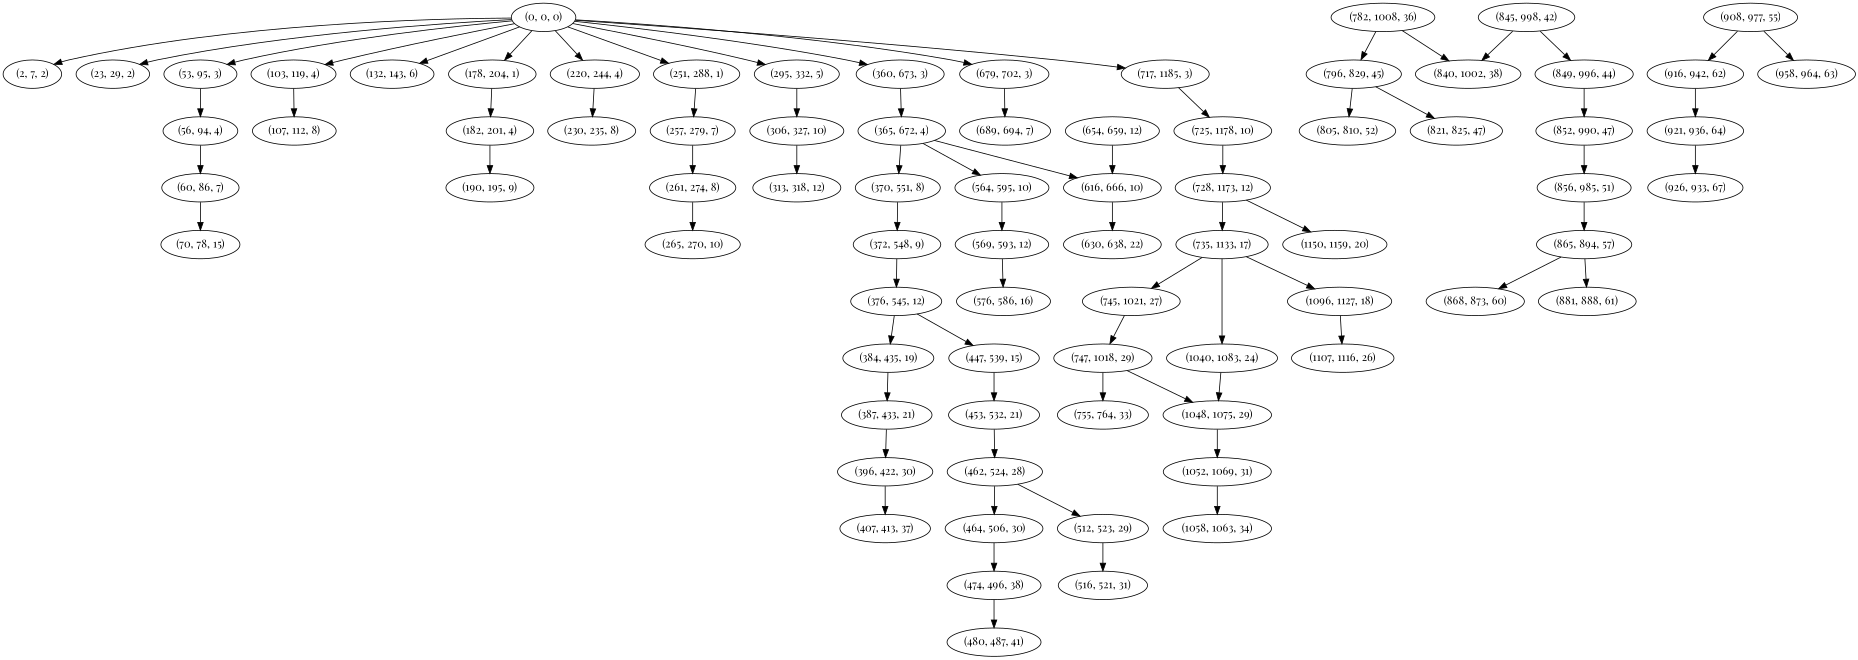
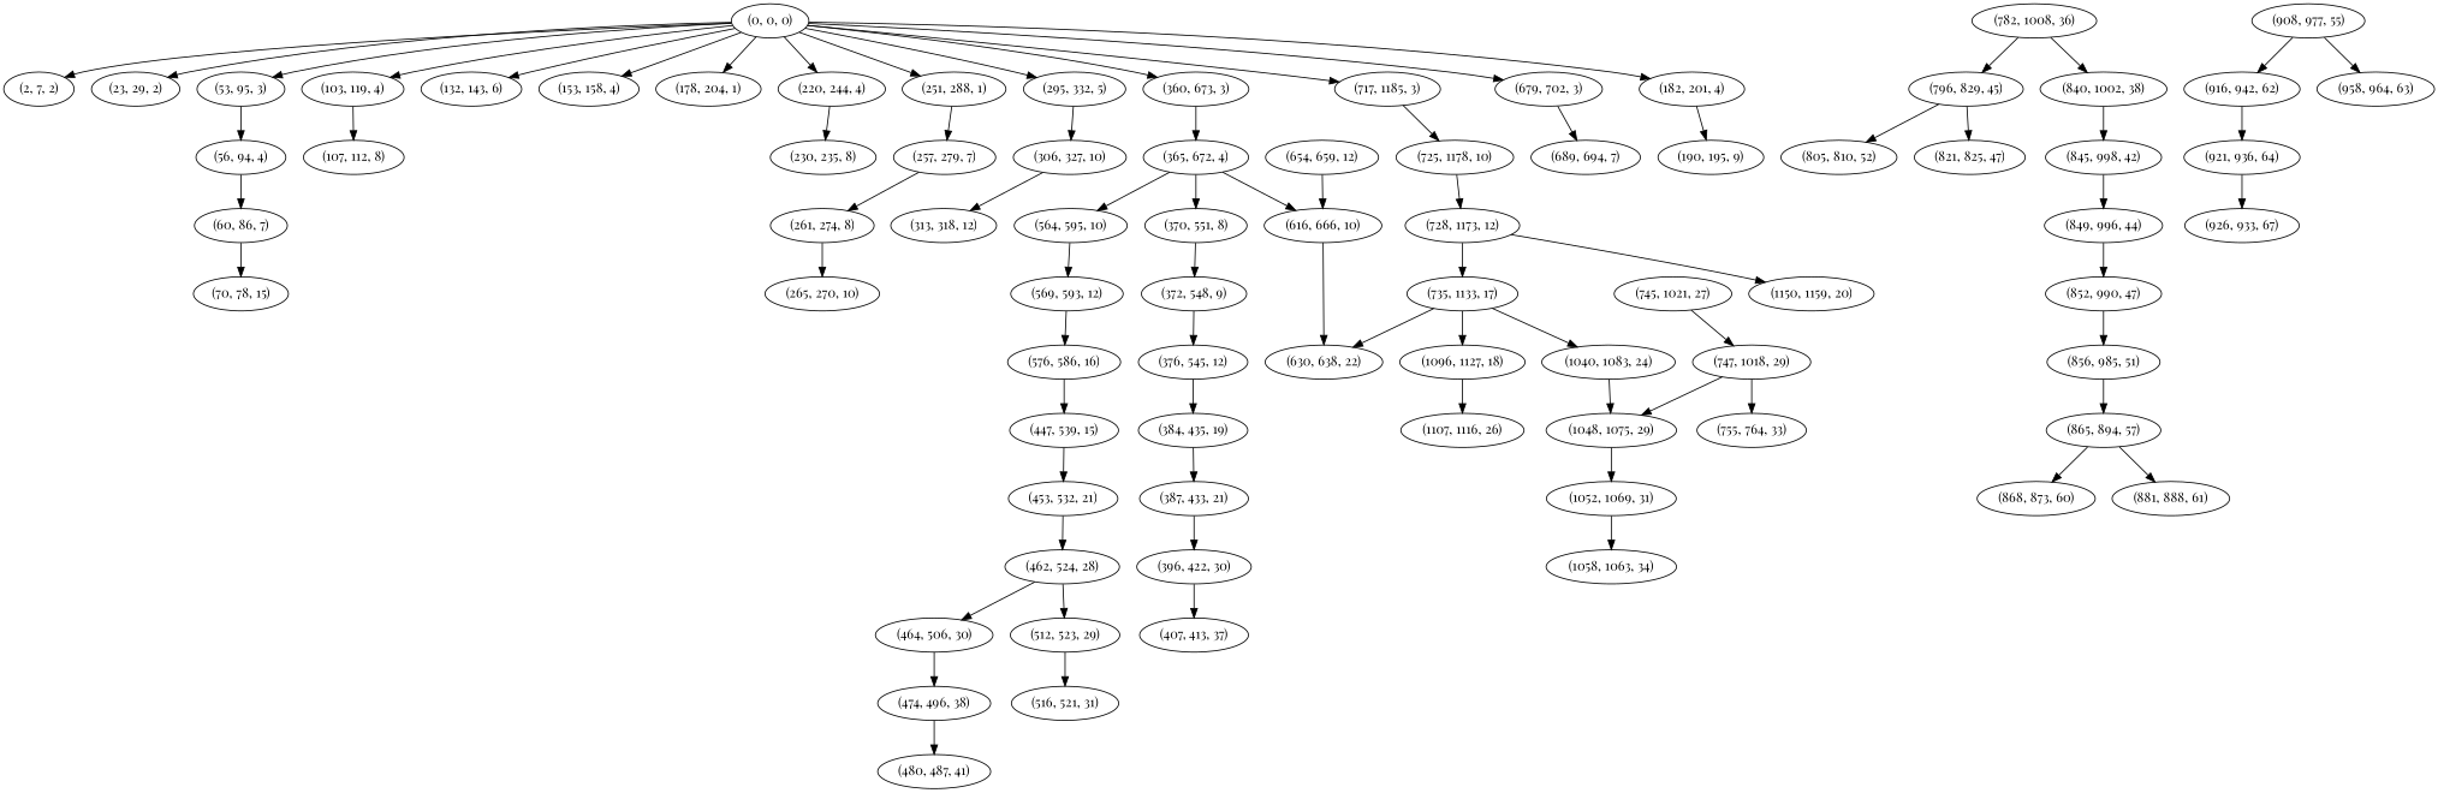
  digraph {
    fontname="Playfair Display"
    node [fontname="Playfair Display"]
    edge [fontname="Playfair Display"]
    "(0, 0, 0)"
    "(2, 7, 2)"
    "(23, 29, 2)"
    "(53, 95, 3)"
    "(103, 119, 4)"
    "(132, 143, 6)"
+   "(153, 158, 4)"
    "(178, 204, 1)"
    "(220, 244, 4)"
    "(251, 288, 1)"
    "(295, 332, 5)"
    "(360, 673, 3)"
    "(679, 702, 3)"
    "(717, 1185, 3)"
    "(56, 94, 4)"
    "(107, 112, 8)"
    "(182, 201, 4)"
    "(230, 235, 8)"
    "(257, 279, 7)"
    "(306, 327, 10)"
    "(365, 672, 4)"
    "(689, 694, 7)"
    "(725, 1178, 10)"
    "(60, 86, 7)"
    "(70, 78, 15)"
    "(190, 195, 9)"
    "(261, 274, 8)"
    "(265, 270, 10)"
    "(313, 318, 12)"
    "(370, 551, 8)"
    "(564, 595, 10)"
    "(616, 666, 10)"
    "(372, 548, 9)"
    "(569, 593, 12)"
    "(630, 638, 22)"
    "(376, 545, 12)"
    "(384, 435, 19)"
    "(447, 539, 15)"
    "(387, 433, 21)"
    "(453, 532, 21)"
    "(396, 422, 30)"
    "(407, 413, 37)"
    "(462, 524, 28)"
    "(464, 506, 30)"
    "(512, 523, 29)"
    "(474, 496, 38)"
    "(516, 521, 31)"
    "(480, 487, 41)"
    "(576, 586, 16)"
    "(654, 659, 12)"
    "(728, 1173, 12)"
    "(735, 1133, 17)"
    "(1150, 1159, 20)"
    "(745, 1021, 27)"
    "(1040, 1083, 24)"
    "(1096, 1127, 18)"
    "(747, 1018, 29)"
    "(1048, 1075, 29)"
    "(1107, 1116, 26)"
    "(755, 764, 33)"
    "(782, 1008, 36)"
    "(796, 829, 45)"
    "(840, 1002, 38)"
    "(805, 810, 52)"
    "(821, 825, 47)"
    "(845, 998, 42)"
    "(849, 996, 44)"
    "(852, 990, 47)"
    "(856, 985, 51)"
    "(865, 894, 57)"
    "(868, 873, 60)"
    "(881, 888, 61)"
    "(908, 977, 55)"
    "(916, 942, 62)"
    "(958, 964, 63)"
    "(921, 936, 64)"
    "(926, 933, 67)"
    "(1052, 1069, 31)"
    "(1058, 1063, 34)"
    "(0, 0, 0)" -> "(2, 7, 2)"
    "(0, 0, 0)" -> "(23, 29, 2)"
    "(0, 0, 0)" -> "(53, 95, 3)"
    "(0, 0, 0)" -> "(103, 119, 4)"
    "(0, 0, 0)" -> "(132, 143, 6)"
+   "(0, 0, 0)" -> "(153, 158, 4)"
    "(0, 0, 0)" -> "(178, 204, 1)"
    "(0, 0, 0)" -> "(220, 244, 4)"
    "(0, 0, 0)" -> "(251, 288, 1)"
    "(0, 0, 0)" -> "(295, 332, 5)"
    "(0, 0, 0)" -> "(360, 673, 3)"
    "(0, 0, 0)" -> "(679, 702, 3)"
    "(0, 0, 0)" -> "(717, 1185, 3)"
    "(53, 95, 3)" -> "(56, 94, 4)"
    "(103, 119, 4)" -> "(107, 112, 8)"
-   "(178, 204, 1)" -> "(182, 201, 4)"
+   "(0, 0, 0)" -> "(182, 201, 4)"
    "(220, 244, 4)" -> "(230, 235, 8)"
    "(251, 288, 1)" -> "(257, 279, 7)"
    "(295, 332, 5)" -> "(306, 327, 10)"
    "(360, 673, 3)" -> "(365, 672, 4)"
    "(679, 702, 3)" -> "(689, 694, 7)"
    "(717, 1185, 3)" -> "(725, 1178, 10)"
    "(56, 94, 4)" -> "(60, 86, 7)"
    "(182, 201, 4)" -> "(190, 195, 9)"
    "(257, 279, 7)" -> "(261, 274, 8)"
    "(306, 327, 10)" -> "(313, 318, 12)"
    "(365, 672, 4)" -> "(370, 551, 8)"
    "(365, 672, 4)" -> "(564, 595, 10)"
    "(365, 672, 4)" -> "(616, 666, 10)"
    "(725, 1178, 10)" -> "(728, 1173, 12)"
    "(60, 86, 7)" -> "(70, 78, 15)"
    "(261, 274, 8)" -> "(265, 270, 10)"
    "(370, 551, 8)" -> "(372, 548, 9)"
    "(564, 595, 10)" -> "(569, 593, 12)"
    "(616, 666, 10)" -> "(630, 638, 22)"
    "(372, 548, 9)" -> "(376, 545, 12)"
    "(569, 593, 12)" -> "(576, 586, 16)"
    "(376, 545, 12)" -> "(384, 435, 19)"
-   "(376, 545, 12)" -> "(447, 539, 15)"
+   "(576, 586, 16)" -> "(447, 539, 15)"
    "(384, 435, 19)" -> "(387, 433, 21)"
    "(447, 539, 15)" -> "(453, 532, 21)"
    "(387, 433, 21)" -> "(396, 422, 30)"
    "(453, 532, 21)" -> "(462, 524, 28)"
    "(396, 422, 30)" -> "(407, 413, 37)"
    "(462, 524, 28)" -> "(464, 506, 30)"
    "(462, 524, 28)" -> "(512, 523, 29)"
    "(464, 506, 30)" -> "(474, 496, 38)"
    "(512, 523, 29)" -> "(516, 521, 31)"
    "(474, 496, 38)" -> "(480, 487, 41)"
    "(654, 659, 12)" -> "(616, 666, 10)"
    "(728, 1173, 12)" -> "(735, 1133, 17)"
    "(728, 1173, 12)" -> "(1150, 1159, 20)"
-   "(735, 1133, 17)" -> "(745, 1021, 27)"
+   "(735, 1133, 17)" -> "(630, 638, 22)"
    "(735, 1133, 17)" -> "(1040, 1083, 24)"
    "(735, 1133, 17)" -> "(1096, 1127, 18)"
    "(745, 1021, 27)" -> "(747, 1018, 29)"
    "(1040, 1083, 24)" -> "(1048, 1075, 29)"
    "(1096, 1127, 18)" -> "(1107, 1116, 26)"
    "(747, 1018, 29)" -> "(1048, 1075, 29)"
    "(747, 1018, 29)" -> "(755, 764, 33)"
    "(1048, 1075, 29)" -> "(1052, 1069, 31)"
    "(782, 1008, 36)" -> "(796, 829, 45)"
    "(782, 1008, 36)" -> "(840, 1002, 38)"
    "(796, 829, 45)" -> "(805, 810, 52)"
    "(796, 829, 45)" -> "(821, 825, 47)"
-   "(845, 998, 42)" -> "(840, 1002, 38)"
+   "(840, 1002, 38)" -> "(845, 998, 42)"
    "(845, 998, 42)" -> "(849, 996, 44)"
    "(849, 996, 44)" -> "(852, 990, 47)"
    "(852, 990, 47)" -> "(856, 985, 51)"
    "(856, 985, 51)" -> "(865, 894, 57)"
    "(865, 894, 57)" -> "(868, 873, 60)"
    "(865, 894, 57)" -> "(881, 888, 61)"
    "(908, 977, 55)" -> "(916, 942, 62)"
    "(908, 977, 55)" -> "(958, 964, 63)"
    "(916, 942, 62)" -> "(921, 936, 64)"
    "(921, 936, 64)" -> "(926, 933, 67)"
    "(1052, 1069, 31)" -> "(1058, 1063, 34)"
  }
